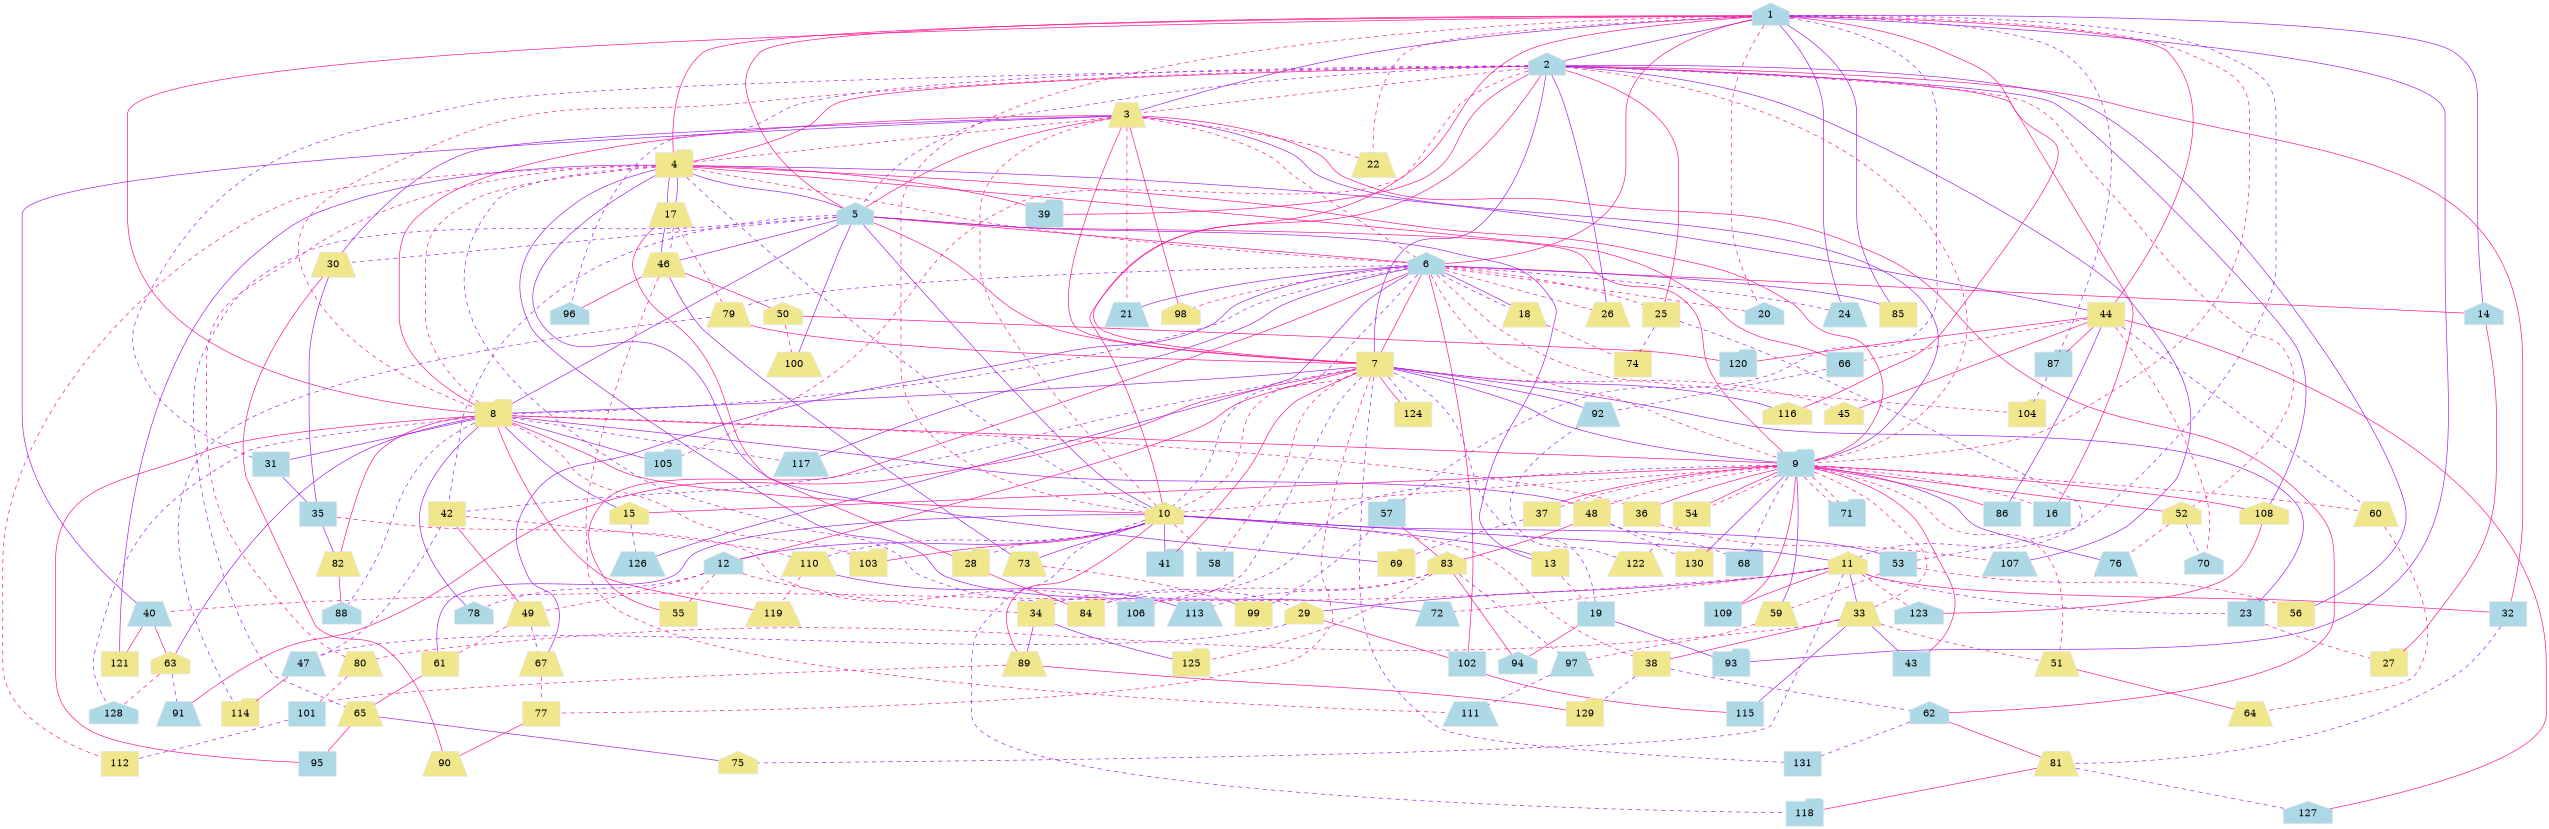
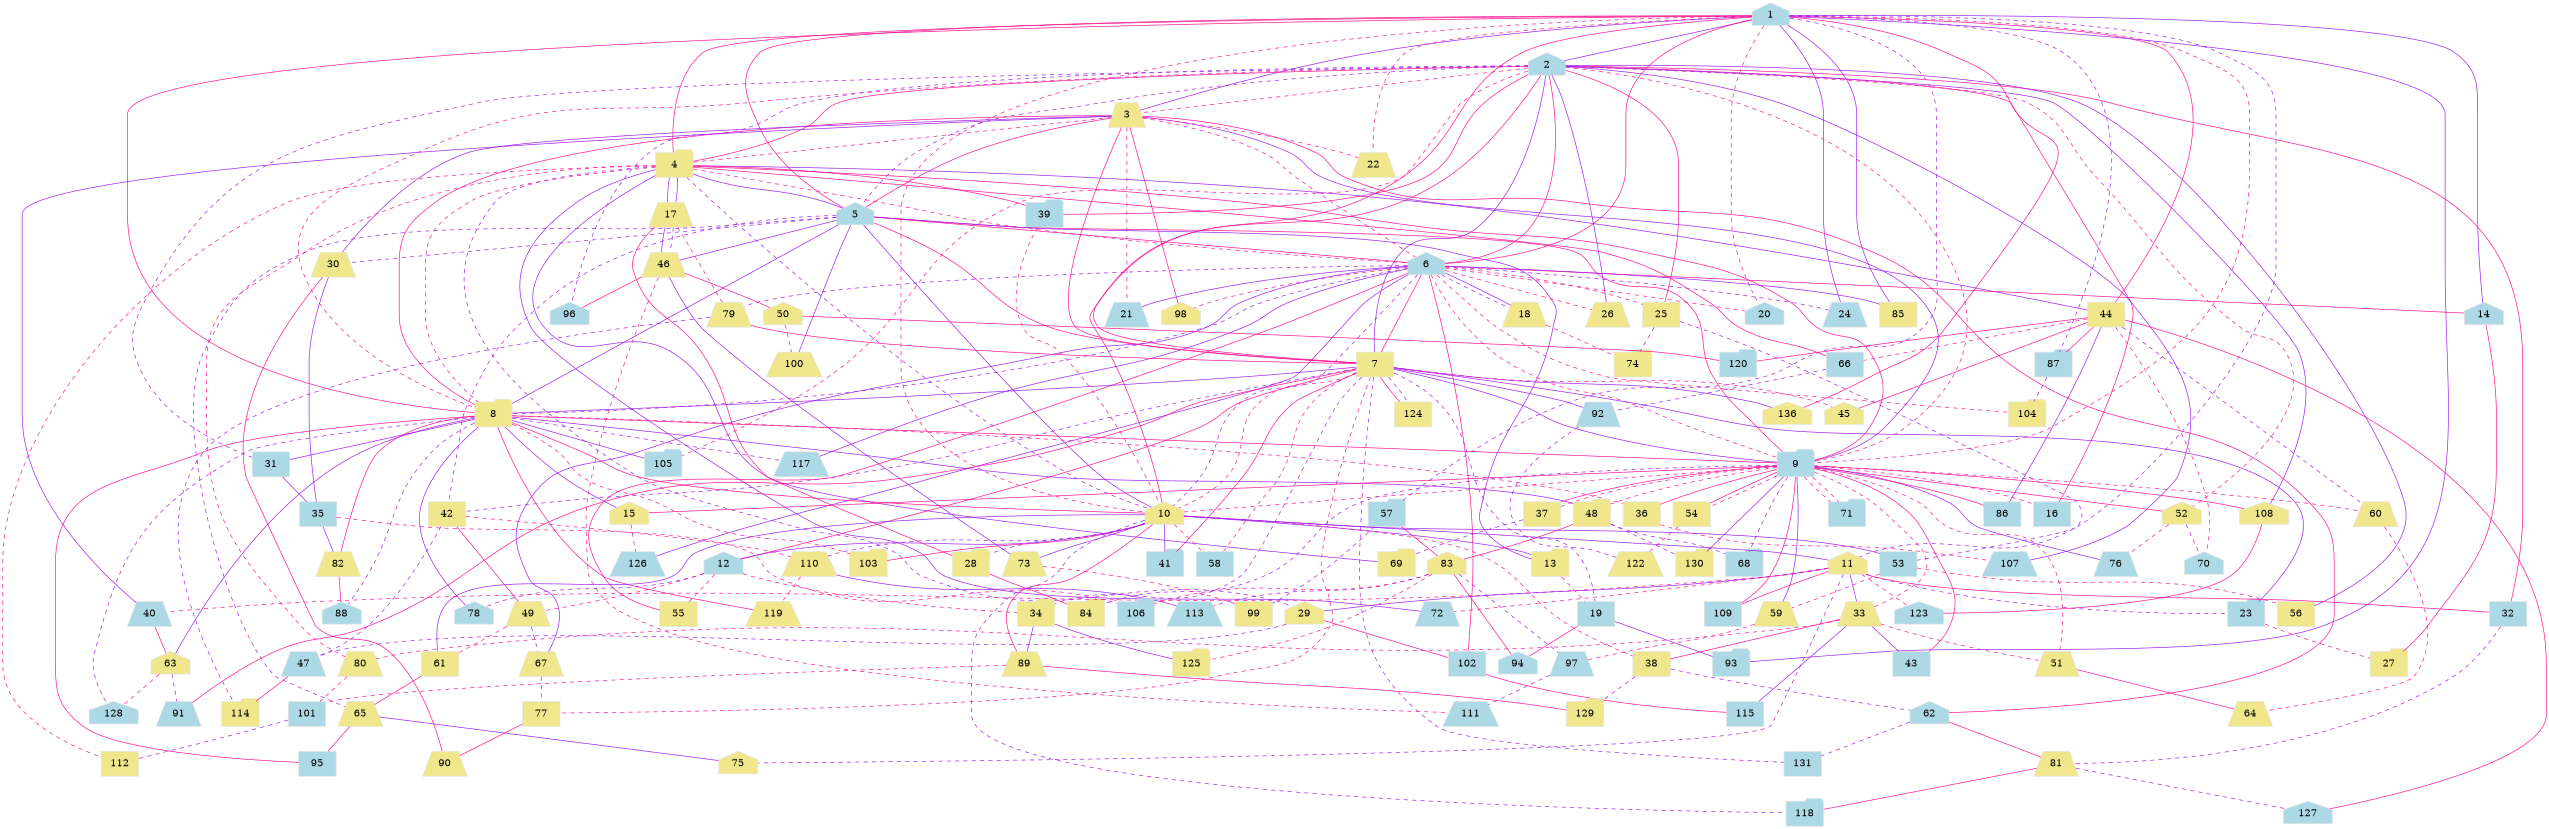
  graph {
    node [color=gray90 fillcolor=khaki shape=trapezium style=filled]
    edge [color=deeppink style=solid]
    1 [fillcolor=lightblue shape=house]
    2 [fillcolor=lightblue shape=house]
    3
    4 [shape=folder]
    5 [fillcolor=lightblue shape=house]
    6 [fillcolor=lightblue shape=house]
    7 [shape=box]
    8 [shape=folder]
    9 [fillcolor=lightblue shape=folder]
    10 [shape=house]
    11 [shape=house]
    14 [fillcolor=lightblue shape=house]
    20 [fillcolor=lightblue shape=house]
    22
    24 [fillcolor=lightblue]
    44 [shape=box]
    57 [fillcolor=lightblue shape=folder]
    85 [shape=box]
    87 [fillcolor=lightblue shape=folder]
    93 [fillcolor=lightblue shape=folder]
-   116 [shape=house]
+   116 [shape=house label=136]
    16 [fillcolor=lightblue shape=box]
    25 [shape=box]
    26
    31 [fillcolor=lightblue shape=box]
    32 [fillcolor=lightblue shape=box]
    39 [fillcolor=lightblue shape=folder]
    52 [shape=house]
    56 [shape=box]
    96 [fillcolor=lightblue shape=house]
    105 [fillcolor=lightblue shape=folder]
    107 [fillcolor=lightblue]
    108 [shape=house]
    21 [fillcolor=lightblue]
    30
    40 [fillcolor=lightblue]
    62 [fillcolor=lightblue shape=house]
    98 [shape=house]
    17
    29 [shape=house]
    66 [fillcolor=lightblue shape=box]
    69 [shape=folder]
    72 [fillcolor=lightblue]
    80
    112 [shape=box]
-   121 [shape=box]
    13 [shape=folder]
    42 [shape=box]
    65
    100
    46
    18
    55 [shape=box]
    67
    79
    102 [fillcolor=lightblue shape=box]
    104 [shape=folder]
    117 [fillcolor=lightblue]
    126 [fillcolor=lightblue]
    12 [fillcolor=lightblue shape=house]
    19 [fillcolor=lightblue shape=box]
    23 [fillcolor=lightblue shape=folder]
    34 [shape=folder]
    41 [fillcolor=lightblue shape=folder]
    45 [shape=house]
    58 [fillcolor=lightblue shape=box]
    77 [shape=box]
    91 [fillcolor=lightblue]
    92 [fillcolor=lightblue]
    124 [shape=box]
    131 [fillcolor=lightblue shape=box]
    15 [shape=house]
    36 [shape=box]
    48 [shape=folder]
    63 [shape=house]
    78 [fillcolor=lightblue shape=house]
    82
    88 [fillcolor=lightblue shape=house]
    95 [fillcolor=lightblue shape=box]
    103 [shape=folder]
    119
    128 [fillcolor=lightblue shape=house]
    33
    37 [shape=box]
    43 [fillcolor=lightblue shape=box]
    51
    54 [shape=box]
    59
    60
    68 [fillcolor=lightblue shape=folder]
    71 [fillcolor=lightblue shape=folder]
    76 [fillcolor=lightblue]
    84 [shape=folder]
    86 [fillcolor=lightblue shape=box]
    109 [fillcolor=lightblue shape=box]
    130 [shape=folder]
    28 [shape=folder]
    38 [shape=box]
    53 [fillcolor=lightblue shape=box]
    61 [shape=box]
    73
    89
    110
    118 [fillcolor=lightblue shape=folder]
    75 [shape=house]
    123 [fillcolor=lightblue shape=house]
    27 [shape=folder]
    70 [fillcolor=lightblue shape=house]
    120 [fillcolor=lightblue shape=folder]
    127 [fillcolor=lightblue shape=house]
    83 [shape=house]
    99 [shape=box]
    74 [shape=folder]
    35 [fillcolor=lightblue shape=box]
    81
    90
    47 [fillcolor=lightblue]
    101 [fillcolor=lightblue shape=box]
    49
    50 [shape=house]
    114 [shape=folder]
    115 [fillcolor=lightblue shape=box]
    94 [fillcolor=lightblue shape=house]
    125 [shape=folder]
    122
    64
    97 [fillcolor=lightblue]
    129 [shape=folder]
    113 [fillcolor=lightblue]
    111 [fillcolor=lightblue]
    106 [fillcolor=lightblue shape=folder]
    1 -- 2 [color=purple]
    1 -- 3 [color=purple]
    1 -- 4
    1 -- 5
    1 -- 6
    1 -- 7
    1 -- 8
    1 -- 9 [style=dashed]
    1 -- 10 [style=dashed]
    1 -- 11 [color=purple style=dashed]
    1 -- 14 [color=purple]
    1 -- 20 [style=dashed]
    1 -- 22 [style=dashed]
    1 -- 24 [color=purple]
    1 -- 44
    1 -- 57 [color=purple style=dashed]
    1 -- 85 [color=purple]
    1 -- 87 [color=purple style=dashed]
    1 -- 93 [color=purple]
    1 -- 116
    2 -- 3 [style=dashed]
    2 -- 4
    2 -- 5 [color=purple style=dashed]
+   2 -- 6
    2 -- 7 [color=purple]
    2 -- 8 [style=dashed]
    2 -- 9 [style=dashed]
    2 -- 10
    2 -- 16
    2 -- 25
    2 -- 26 [color=purple]
    2 -- 31 [color=purple style=dashed]
    2 -- 32
    2 -- 39
    2 -- 52 [style=dashed]
    2 -- 56 [color=purple]
    2 -- 96 [color=purple style=dashed]
    2 -- 105 [style=dashed]
    2 -- 107 [color=purple]
    2 -- 108 [color=purple]
    3 -- 4 [style=dashed]
    3 -- 5
    3 -- 6 [style=dashed]
    3 -- 7
    3 -- 8
    3 -- 9 [color=purple]
-   3 -- 10 [style=dashed]
+   39 -- 10 [style=dashed]
    3 -- 22 [style=dashed]
    3 -- 21 [style=dashed]
    3 -- 30 [color=purple]
    3 -- 40 [color=purple]
    3 -- 62
    3 -- 98
    4 -- 5 [color=purple]
    4 -- 6 [style=dashed]
    4 -- 8 [style=dashed]
    4 -- 9
    4 -- 10 [color=purple style=dashed]
    4 -- 44 [color=purple]
    4 -- 39
    4 -- 17 [color=purple]
    4 -- 17 [color=purple]
    4 -- 29 [color=purple style=dashed]
    4 -- 66
    4 -- 69 [color=purple]
    4 -- 72 [color=purple]
    4 -- 80 [style=dashed]
    4 -- 112 [style=dashed]
-   4 -- 121 [color=purple]
    5 -- 6
    5 -- 7
    5 -- 8 [color=purple]
    5 -- 9
    5 -- 10 [color=purple]
    5 -- 30 [color=purple style=dashed]
    5 -- 13 [color=purple]
    5 -- 42 [color=purple style=dashed]
    5 -- 65 [color=purple style=dashed]
    5 -- 100 [color=purple]
    5 -- 46 [color=purple]
    6 -- 7
    6 -- 8 [color=purple style=dashed]
    6 -- 9 [style=dashed]
    6 -- 10 [color=purple style=dashed]
    6 -- 14
    6 -- 20 [style=dashed]
    6 -- 24 [color=purple style=dashed]
    6 -- 85 [color=purple]
    6 -- 25 [style=dashed]
    6 -- 26 [style=dashed]
    6 -- 21 [color=purple]
    6 -- 98 [style=dashed]
    6 -- 18 [color=purple style=dashed]
    6 -- 18 [color=purple]
    6 -- 55
    6 -- 67 [color=purple]
    6 -- 79 [color=purple style=dashed]
    6 -- 102
    6 -- 104 [style=dashed]
    6 -- 117 [color=purple]
    6 -- 126 [color=purple]
    7 -- 8 [color=purple]
    7 -- 9 [color=purple]
    7 -- 10 [style=dashed]
    7 -- 116 [color=purple]
    7 -- 42 [color=purple style=dashed]
    7 -- 12
    7 -- 19 [color=purple style=dashed]
    7 -- 23 [color=purple]
    7 -- 34 [color=purple style=dashed]
    7 -- 41
    7 -- 45 [style=dashed]
    7 -- 58 [style=dashed]
    7 -- 77 [style=dashed]
    7 -- 91
    7 -- 92 [color=purple]
    7 -- 124
    7 -- 124 [color=purple style=dashed]
    7 -- 131 [color=purple style=dashed]
    8 -- 9
    8 -- 10
    8 -- 31 [color=purple]
    8 -- 105 [color=purple]
    8 -- 117 [color=purple style=dashed]
    8 -- 15 [color=purple]
    8 -- 36 [style=dashed]
    8 -- 48 [color=purple]
    8 -- 63 [color=purple]
    8 -- 78 [color=purple]
    8 -- 82
    8 -- 88 [color=purple style=dashed]
    8 -- 95
    8 -- 103 [style=dashed]
    8 -- 119
    8 -- 128 [color=purple style=dashed]
    9 -- 10 [style=dashed]
    9 -- 16 [style=dashed]
    9 -- 52
    9 -- 108
    9 -- 15
    9 -- 36
    9 -- 48 [style=dashed]
    9 -- 33 [style=dashed]
    9 -- 37
    9 -- 37 [style=dashed]
    9 -- 43
    9 -- 51 [style=dashed]
    9 -- 54
    9 -- 54 [style=dashed]
    9 -- 59 [color=purple]
    9 -- 60 [style=dashed]
    9 -- 68 [color=purple style=dashed]
    9 -- 71 [style=dashed]
    9 -- 71 [style=dashed]
    9 -- 76 [color=purple]
    9 -- 84 [color=purple style=dashed]
    9 -- 86
    9 -- 109
    9 -- 130 [color=purple]
    10 -- 11 [color=purple]
    10 -- 13 [color=purple]
    10 -- 12 [color=purple]
    10 -- 41 [color=purple]
    10 -- 58 [style=dashed]
    10 -- 103
    10 -- 28 [color=purple style=dashed]
    10 -- 38 [style=dashed]
    10 -- 53 [color=purple]
    10 -- 61 [color=purple]
    10 -- 73 [color=purple]
    10 -- 89
    10 -- 110 [color=purple style=dashed]
    10 -- 118 [color=purple style=dashed]
    11 -- 32
    11 -- 40 [style=dashed]
    11 -- 29 [color=purple]
    11 -- 72 [style=dashed]
    11 -- 23 [color=purple style=dashed]
    11 -- 33 [color=purple]
    11 -- 109
    11 -- 75 [color=purple style=dashed]
    11 -- 123 [style=dashed]
    14 -- 27
    44 -- 87
    44 -- 66 [style=dashed]
    44 -- 45
    44 -- 60 [color=purple style=dashed]
    44 -- 86 [color=purple]
    44 -- 70 [style=dashed]
    44 -- 120
    44 -- 127
    57 -- 83
    57 -- 99 [color=purple style=dashed]
    87 -- 104 [color=purple style=dashed]
    25 -- 53 [color=purple style=dashed]
    25 -- 74 [color=purple style=dashed]
    31 -- 35 [color=purple]
    32 -- 81 [color=purple style=dashed]
    52 -- 76 [style=dashed]
    52 -- 70 [color=purple style=dashed]
    108 -- 123
    30 -- 35 [color=purple]
    30 -- 90
-   40 -- 121
    40 -- 63
    62 -- 131 [color=purple style=dashed]
    62 -- 81
    17 -- 46 [color=purple]
    17 -- 46 [color=purple style=dashed]
    17 -- 79 [style=dashed]
    17 -- 28
    29 -- 102
    29 -- 47 [color=purple style=dashed]
    66 -- 92 [color=purple style=dashed]
    80 -- 101 [style=dashed]
    13 -- 19 [style=dashed]
    42 -- 110 [style=dashed]
    42 -- 47 [color=purple style=dashed]
    42 -- 49
    65 -- 95
    65 -- 75 [color=purple]
    46 -- 96
    46 -- 73 [color=purple]
    46 -- 50
    46 -- 111 [style=dashed]
    18 -- 74 [style=dashed]
    67 -- 77 [style=dashed]
    79 -- 7
    79 -- 114 [color=purple style=dashed]
    102 -- 115
    12 -- 55 [style=dashed]
    12 -- 34 [style=dashed]
    12 -- 78 [color=purple style=dashed]
    12 -- 49 [style=dashed]
    19 -- 93 [color=purple]
    19 -- 94
    23 -- 27 [style=dashed]
    34 -- 89 [color=purple]
    34 -- 125 [color=purple]
    77 -- 90
    92 -- 122 [color=purple style=dashed]
    15 -- 126 [color=purple style=dashed]
    36 -- 107 [style=dashed]
    48 -- 68 [color=purple style=dashed]
    48 -- 130 [color=purple style=dashed]
    48 -- 83
    63 -- 91 [color=purple style=dashed]
    63 -- 128 [style=dashed]
    82 -- 88
    33 -- 80 [style=dashed]
    33 -- 43 [color=purple]
    33 -- 51 [style=dashed]
    33 -- 38
    33 -- 115 [color=purple]
    37 -- 69 [color=purple style=dashed]
    51 -- 64
    54 -- 122 [style=dashed]
    59 -- 97 [style=dashed]
    60 -- 64 [style=dashed]
    28 -- 84
    38 -- 62 [color=purple style=dashed]
    38 -- 129 [color=purple style=dashed]
    53 -- 56 [style=dashed]
    53 -- 59 [style=dashed]
    61 -- 65
    73 -- 99 [style=dashed]
    89 -- 101 [style=dashed]
    89 -- 129
    110 -- 119 [style=dashed]
    110 -- 113 [color=purple]
    83 -- 94
    83 -- 125 [style=dashed]
    83 -- 97 [color=purple style=dashed]
    83 -- 113 [color=purple style=dashed]
    83 -- 106 [style=dashed]
    35 -- 82 [color=purple]
    35 -- 106 [style=dashed]
    81 -- 118
    81 -- 127 [color=purple style=dashed]
    47 -- 114
    101 -- 112 [color=purple style=dashed]
    49 -- 67 [color=purple style=dashed]
    49 -- 61 [style=dashed]
    50 -- 100 [style=dashed]
    50 -- 120
    97 -- 111 [color=purple style=dashed]
  }
